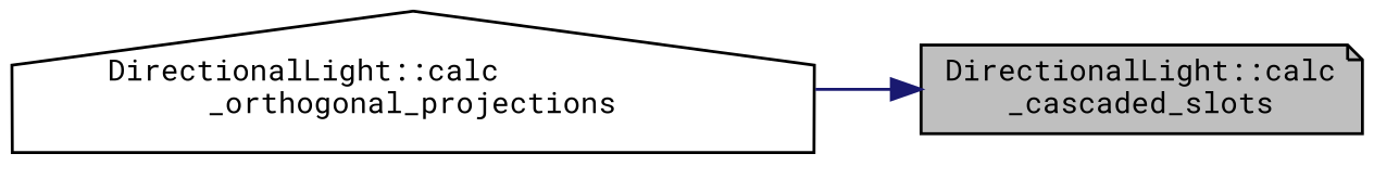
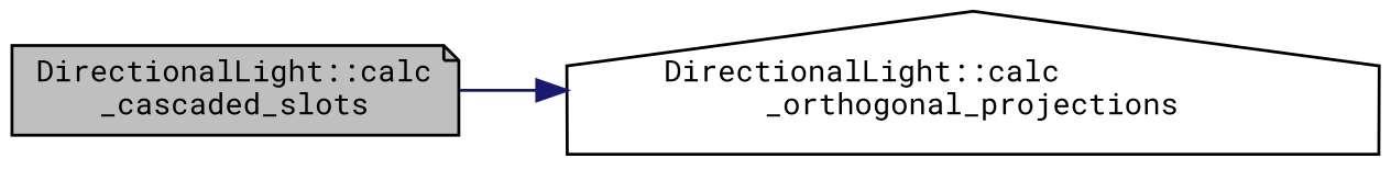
  digraph {
    rankdir=RL
    fontname="Roboto Mono"
    node [color=black fontname="Roboto Mono" fontsize=10]
    n1 [fillcolor=grey75 fontcolor=black height=0.2 label="DirectionalLight::calc\l_cascaded_slots" shape=note style=filled width=0.4]
    n2 [height=0.2 label="DirectionalLight::calc\l_orthogonal_projections" shape=house width=0.4]
-   n1 -> n2 [color=midnightblue dir=back fontname="Roboto Mono" fontsize=10 labelfontname=Helvetica labelfontsize=10 style=solid]
+   n2 -> n1 [color=midnightblue dir=back fontname="Roboto Mono" fontsize=10 labelfontname=Helvetica labelfontsize=10 style=solid]
  }
